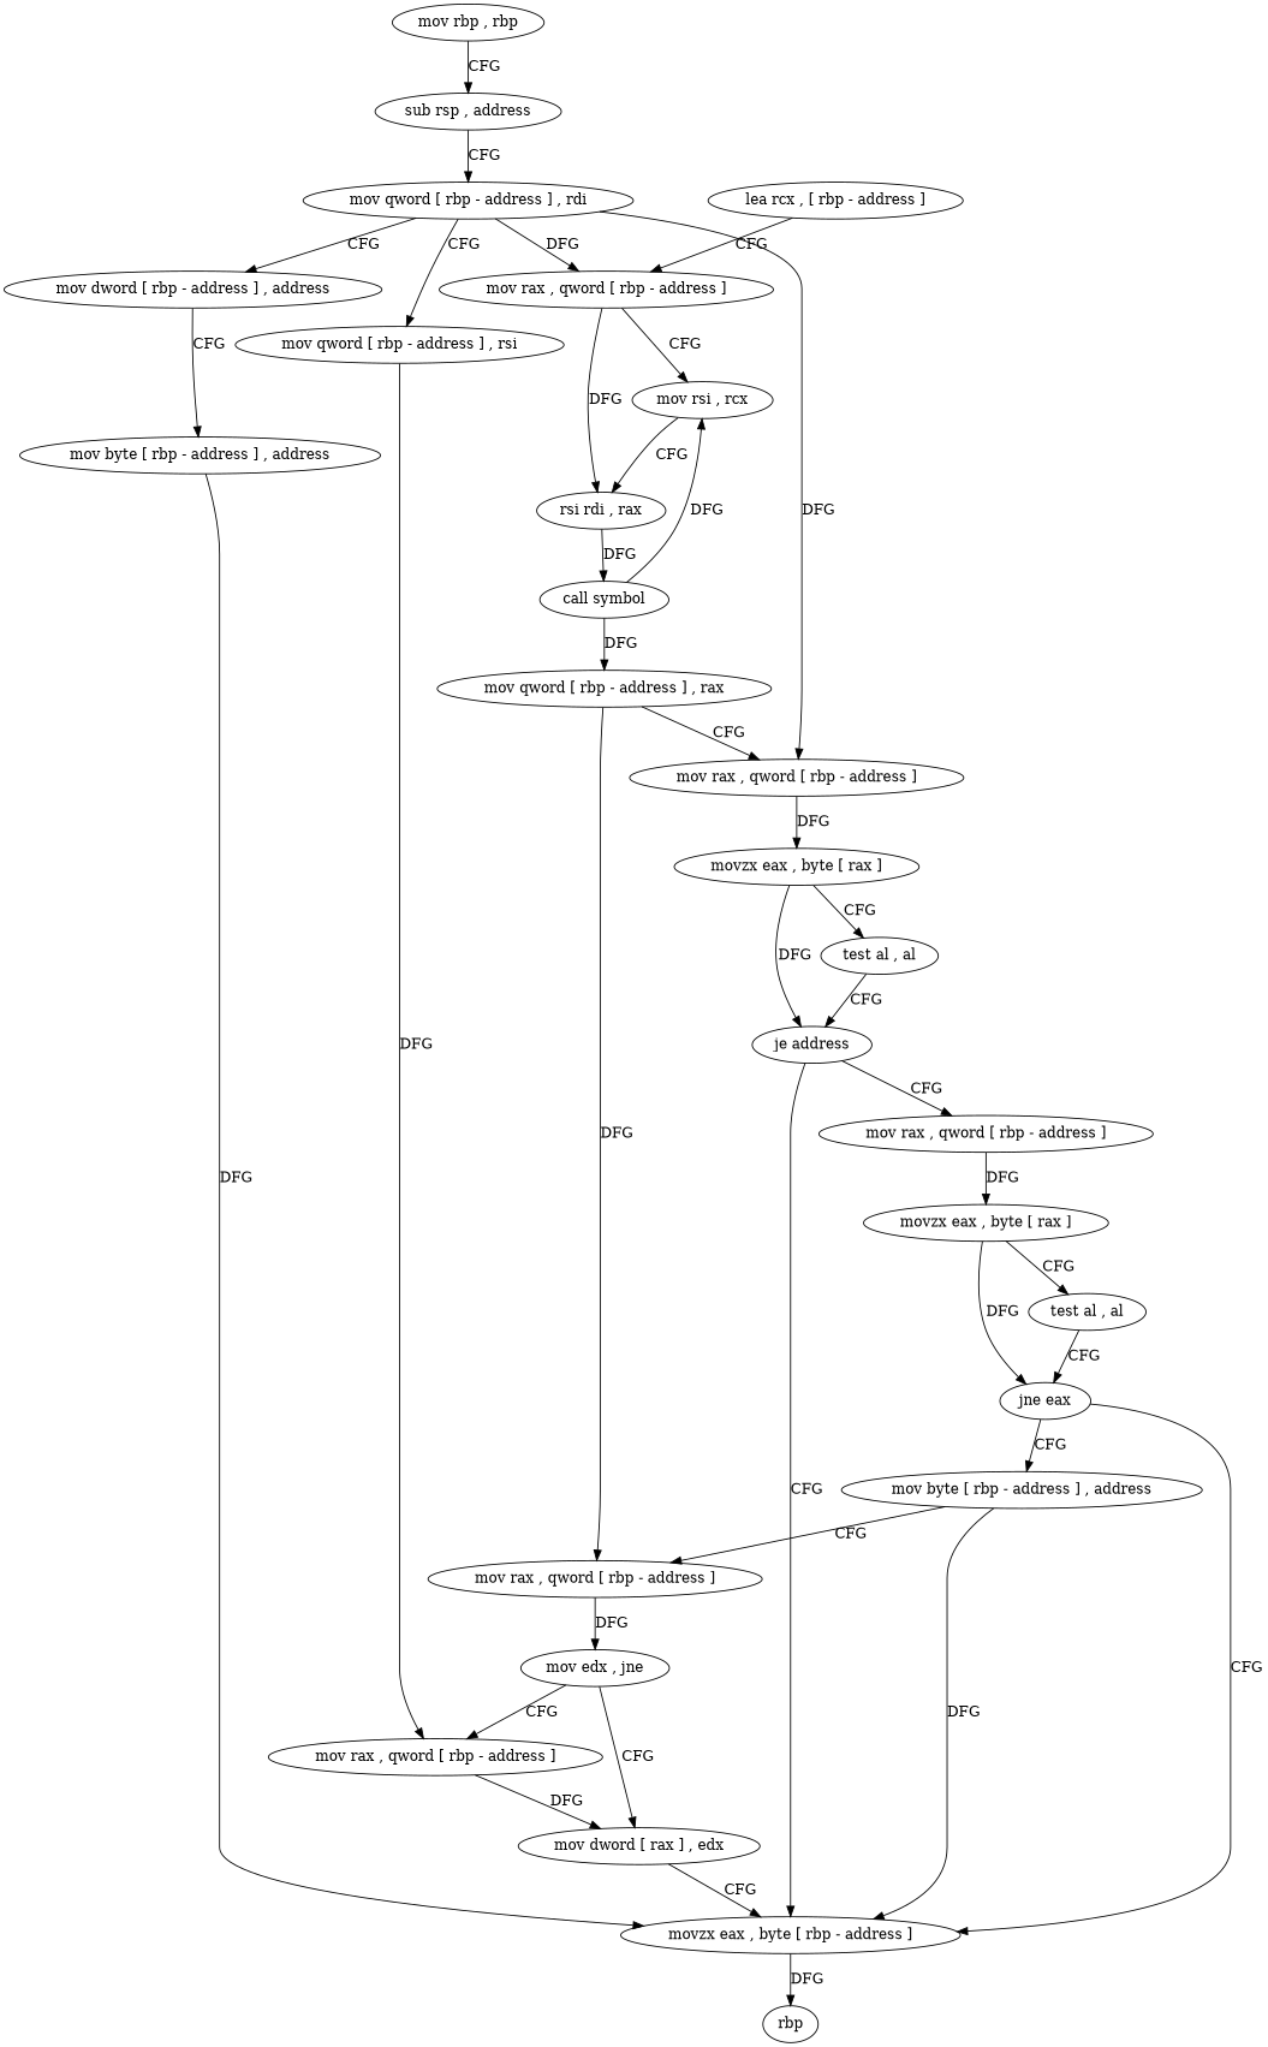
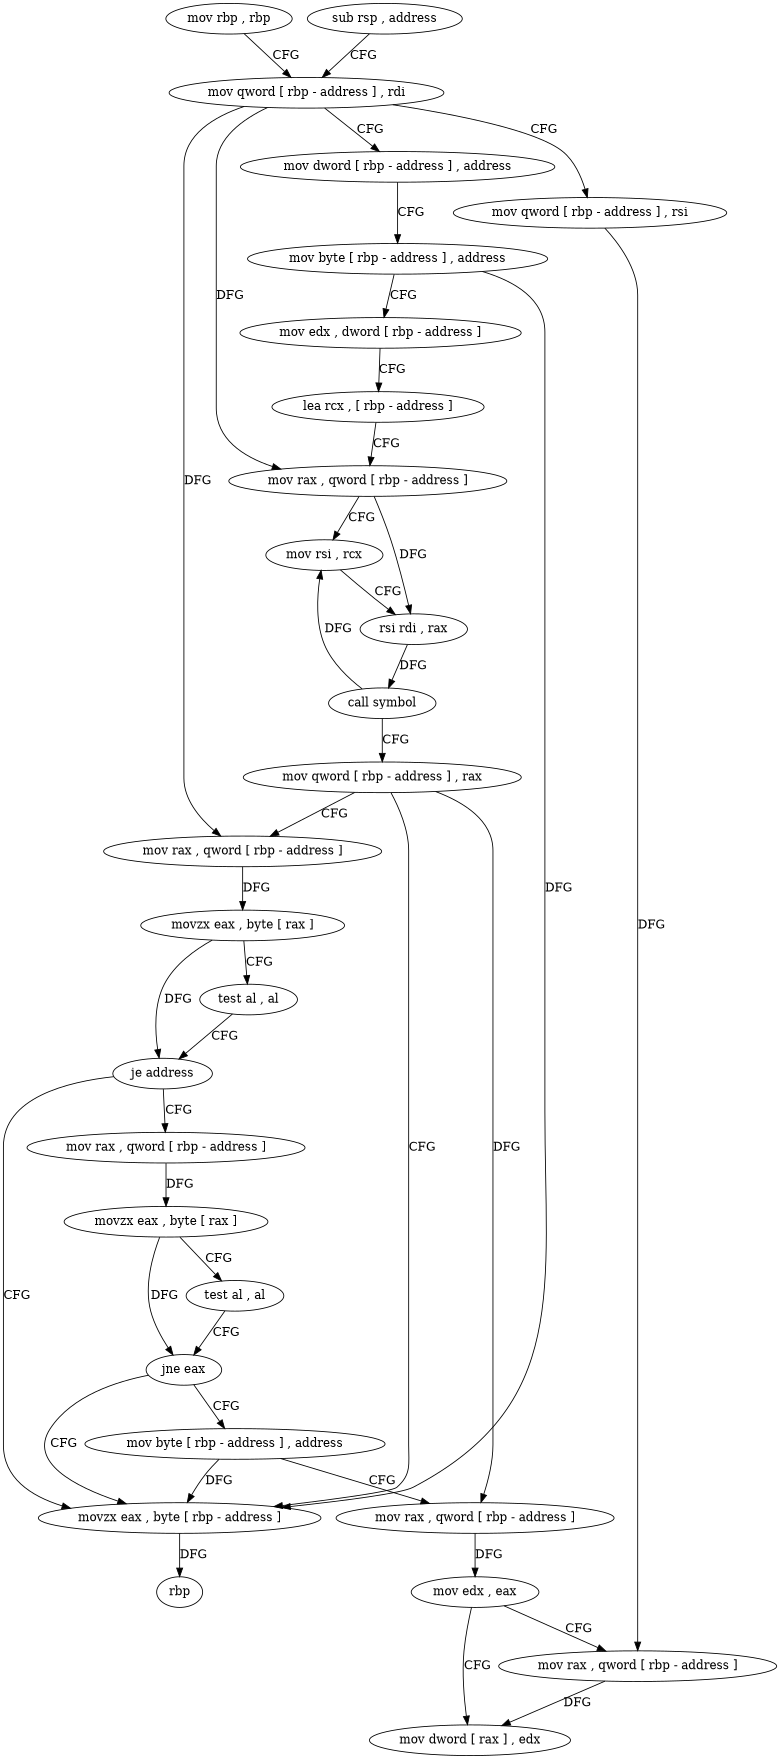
  digraph {
    n1 [label="mov rbp , rbp"]
    n2 [label="sub rsp , address"]
    n3 [label="mov qword [ rbp - address ] , rdi"]
    n4 [label="mov qword [ rbp - address ] , rsi"]
    n5 [label="mov rax , qword [ rbp - address ]"]
    n6 [label="mov rax , qword [ rbp - address ]"]
    n7 [label="mov dword [ rbp - address ] , address"]
    n8 [label="mov rax , qword [ rbp - address ]"]
    n9 [label="mov rsi , rcx"]
    n10 [label="rsi rdi , rax"]
    n11 [label="movzx eax , byte [ rax ]"]
    n12 [label="mov byte [ rbp - address ] , address"]
    n13 [label="mov dword [ rax ] , edx"]
+   n14 [label="mov edx , dword [ rbp - address ]"]
    n15 [label="movzx eax , byte [ rbp - address ]"]
    n16 [label="lea rcx , [ rbp - address ]"]
    n17 [label=rbp]
    n18 [label="call symbol"]
    n19 [label="mov qword [ rbp - address ] , rax"]
    n20 [label="mov rax , qword [ rbp - address ]"]
-   n21 [label="mov edx , jne"]
+   n21 [label="mov edx , eax"]
    n22 [label="test al , al"]
    n23 [label="je address"]
    n24 [label="mov rax , qword [ rbp - address ]"]
    n25 [label="movzx eax , byte [ rax ]"]
    n26 [label="test al , al"]
    n27 [label="jne eax"]
    n28 [label="mov byte [ rbp - address ] , address"]
-   n1 -> n2 [label=CFG]
+   n1 -> n3 [label=CFG]
    n2 -> n3 [label=CFG]
    n3 -> n4 [label=CFG]
    n3 -> n5 [label=DFG]
    n3 -> n6 [label=DFG]
    n3 -> n7 [label=CFG]
    n4 -> n8 [label=DFG]
    n5 -> n9 [label=CFG]
    n5 -> n10 [label=DFG]
    n6 -> n11 [label=DFG]
    n7 -> n12 [label=CFG]
    n8 -> n13 [label=DFG]
    n9 -> n10 [label=CFG]
    n10 -> n18 [label=DFG]
    n11 -> n22 [label=CFG]
    n11 -> n23 [label=DFG]
+   n12 -> n14 [label=CFG]
    n12 -> n15 [label=DFG]
-   n13 -> n15 [label=CFG]
+   n19 -> n15 [label=CFG]
+   n14 -> n16 [label=CFG]
    n15 -> n17 [label=DFG]
    n16 -> n5 [label=CFG]
    n18 -> n9 [label=DFG]
-   n18 -> n19 [label=DFG]
+   n18 -> n19 [label=CFG]
    n19 -> n6 [label=CFG]
    n19 -> n20 [label=DFG]
    n20 -> n21 [label=DFG]
    n21 -> n8 [label=CFG]
    n21 -> n13 [label=CFG]
    n22 -> n23 [label=CFG]
    n23 -> n15 [label=CFG]
    n23 -> n24 [label=CFG]
    n24 -> n25 [label=DFG]
    n25 -> n26 [label=CFG]
    n25 -> n27 [label=DFG]
    n26 -> n27 [label=CFG]
    n27 -> n15 [label=CFG]
    n27 -> n28 [label=CFG]
    n28 -> n15 [label=DFG]
    n28 -> n20 [label=CFG]
  }
